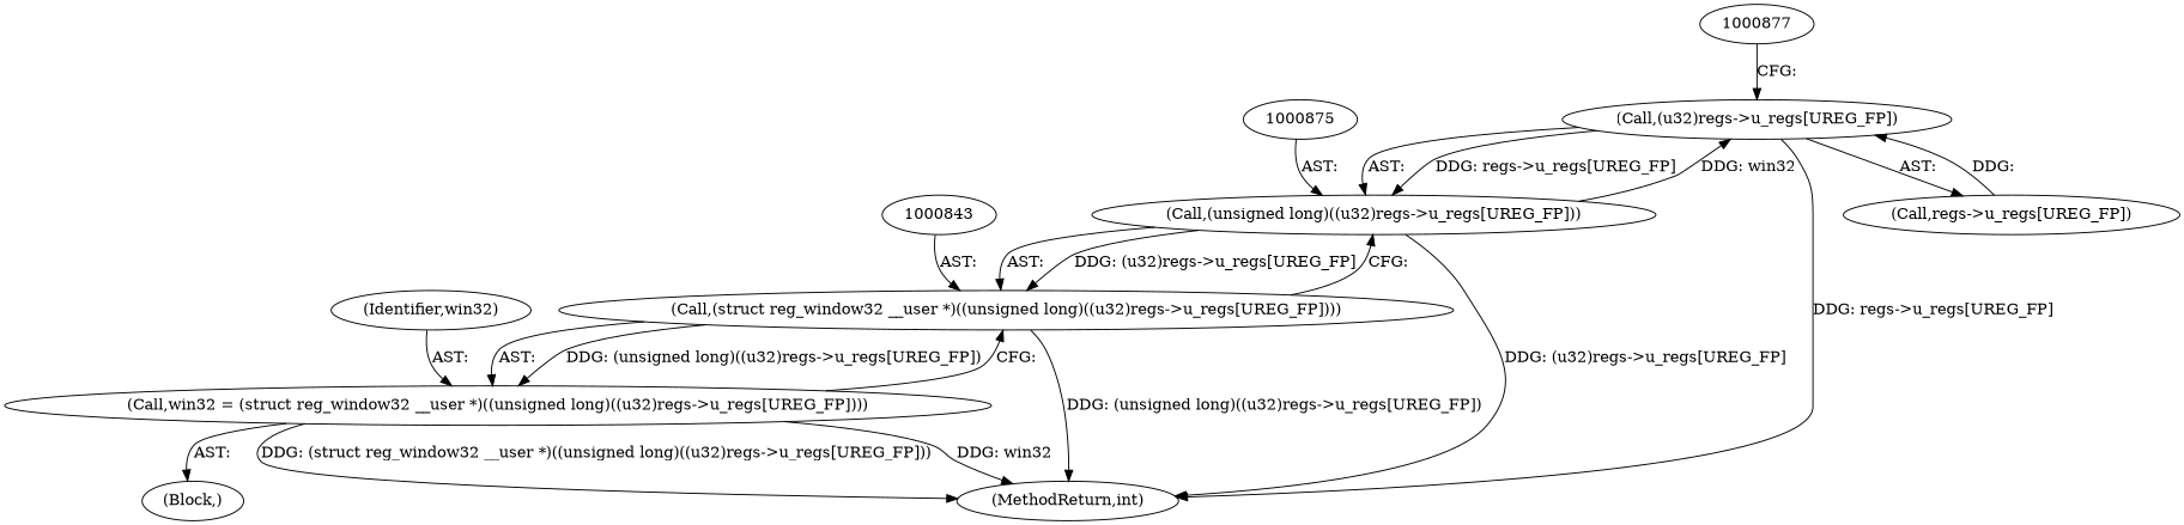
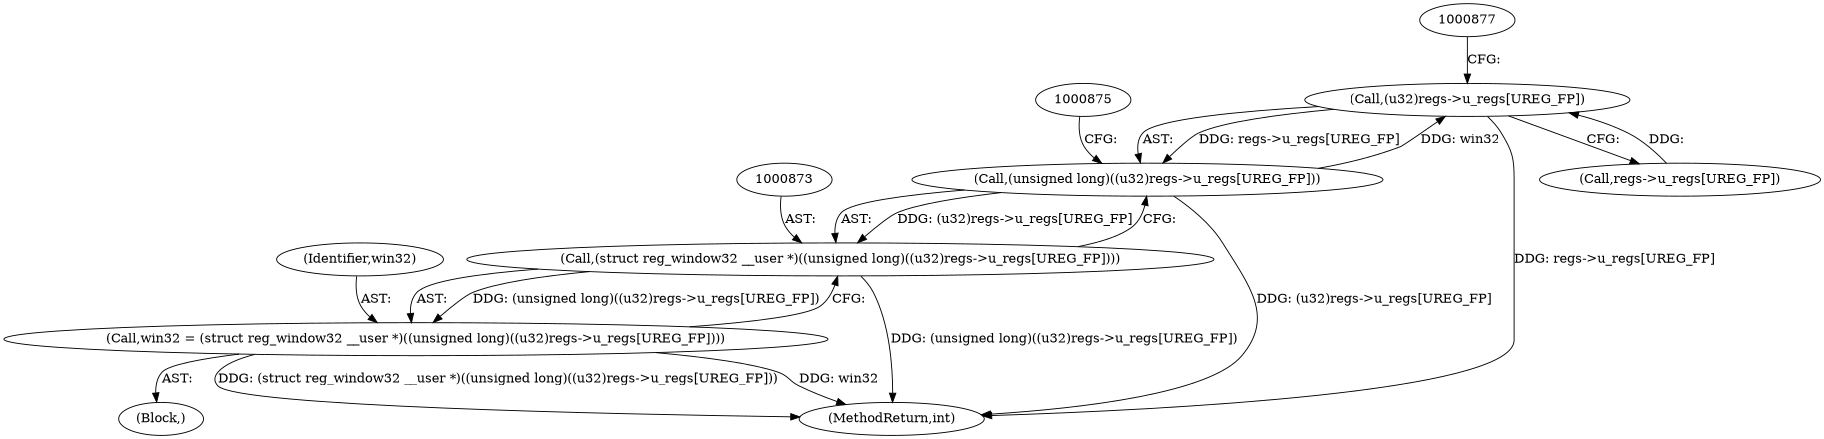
  digraph {
    n1 [label="(Call,(u32)regs->u_regs[UREG_FP])"]
    n2 [label="(Call,(unsigned long)((u32)regs->u_regs[UREG_FP]))"]
    n3 [label="(MethodReturn,int)"]
    n4 [label="(Call,regs->u_regs[UREG_FP])"]
    n5 [label="(Call,(struct reg_window32 __user *)((unsigned long)((u32)regs->u_regs[UREG_FP])))"]
    n6 [label="(Call,win32 = (struct reg_window32 __user *)((unsigned long)((u32)regs->u_regs[UREG_FP])))"]
    n7 [label="(Block,)"]
    n8 [label="(Identifier,win32)"]
    1000877
    1000875
-   1000873 [label=1000843]
+   1000873
    n1 -> n2 [label="AST: "]
    n1 -> n2 [label="DDG: regs->u_regs[UREG_FP]"]
    n1 -> n3 [label="DDG: regs->u_regs[UREG_FP]"]
-   n1 -> n4 [label="AST: "]
+   n1 -> n4 [label="CFG: "]
    n2 -> n1 [label="DDG: win32"]
    n2 -> n3 [label="DDG: (u32)regs->u_regs[UREG_FP]"]
    n2 -> n5 [label="AST: "]
    n2 -> n5 [label="DDG: (u32)regs->u_regs[UREG_FP]"]
    n4 -> n1 [label="DDG: "]
    n5 -> n2 [label="CFG: "]
    n5 -> n3 [label="DDG: (unsigned long)((u32)regs->u_regs[UREG_FP])"]
    n5 -> n6 [label="AST: "]
    n5 -> n6 [label="DDG: (unsigned long)((u32)regs->u_regs[UREG_FP])"]
    n6 -> n3 [label="DDG: (struct reg_window32 __user *)((unsigned long)((u32)regs->u_regs[UREG_FP]))"]
    n6 -> n3 [label="DDG: win32"]
    n6 -> n5 [label="CFG: "]
    n6 -> n7 [label="AST: "]
    n8 -> n6 [label="AST: "]
    1000877 -> n1 [label="CFG: "]
-   1000875 -> n2 [label="AST: "]
+   1000875 -> n2 [label="CFG: "]
    1000873 -> n5 [label="AST: "]
  }
